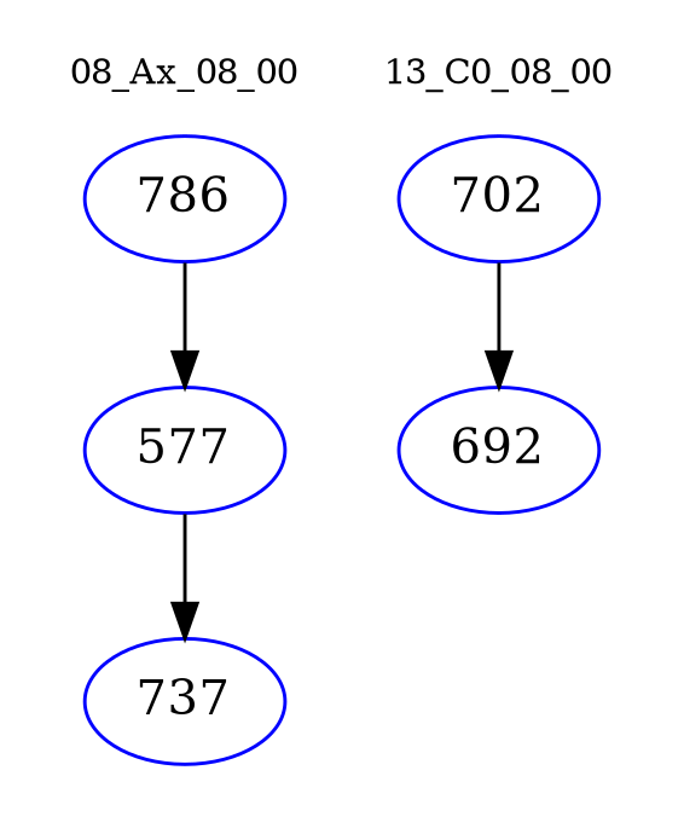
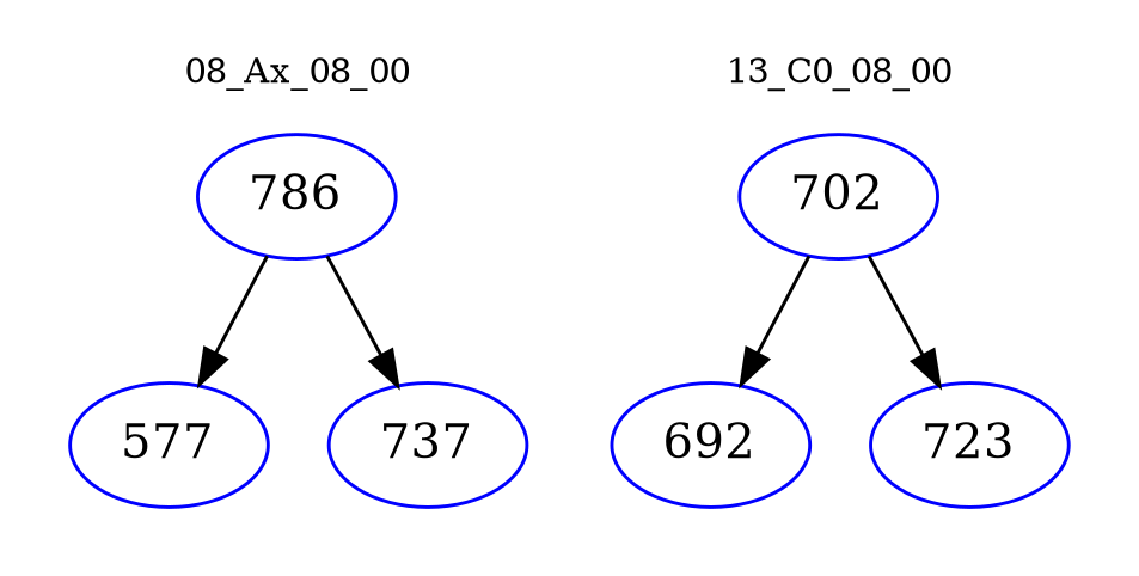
  digraph {
    node [color=blue]
    edge [color=black]
    n1 [label=786]
    n2 [label=577]
    n3 [label=737]
    n4 [label=702]
    n5 [label=692]
+   n6 [label=723]
    subgraph cluster_1 {
      color=white
      fontsize=10
      label="08_Ax_08_00"
      n1
      n2
      n3
    }
    subgraph cluster_2 {
      color=white
      fontsize=10
      label="13_C0_08_00"
      n4
      n5
+     n6
    }
    n1 -> n2
-   n2 -> n3
+   n1 -> n3
    n4 -> n5
+   n4 -> n6
  }
